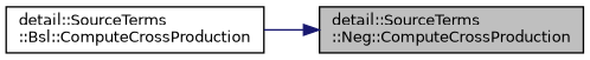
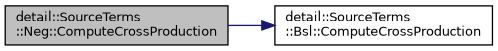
  digraph {
    rankdir=LR
    node [color=black fontname=Helvetica fontsize=10 shape=record style=filled]
    n1 [fillcolor=grey75 fontcolor=black height=0.2 label="detail::SourceTerms\l::Neg::ComputeCrossProduction" width=0.4]
    n2 [fillcolor=white height=0.2 label="detail::SourceTerms\l::Bsl::ComputeCrossProduction" width=0.4]
-   n2 -> n1 [color=midnightblue fontname=Helvetica fontsize=10 labelfontname=Helvetica labelfontsize=10 style=solid]
+   n1 -> n2 [color=midnightblue fontname=Helvetica fontsize=10 labelfontname=Helvetica labelfontsize=10 style=solid]
  }
